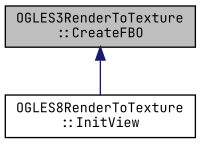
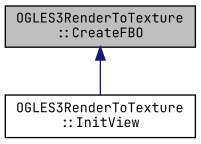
  digraph {
    rankdir=TB
    fontname="JetBrains Mono"
    node [color=black fontname="JetBrains Mono" fontsize=10 shape=record style=filled]
    n1 [fillcolor=grey75 fontcolor=black height=0.2 label="OGLES3RenderToTexture\l::CreateFBO" width=0.4]
-   n2 [fillcolor=white height=0.2 label="OGLES8RenderToTexture\l::InitView" width=0.4]
+   n2 [fillcolor=white height=0.2 label="OGLES3RenderToTexture\l::InitView" width=0.4]
    n1 -> n2 [color=midnightblue dir=back fontname="JetBrains Mono" fontsize=10 labelfontname=Helvetica labelfontsize=10 style=solid]
  }
